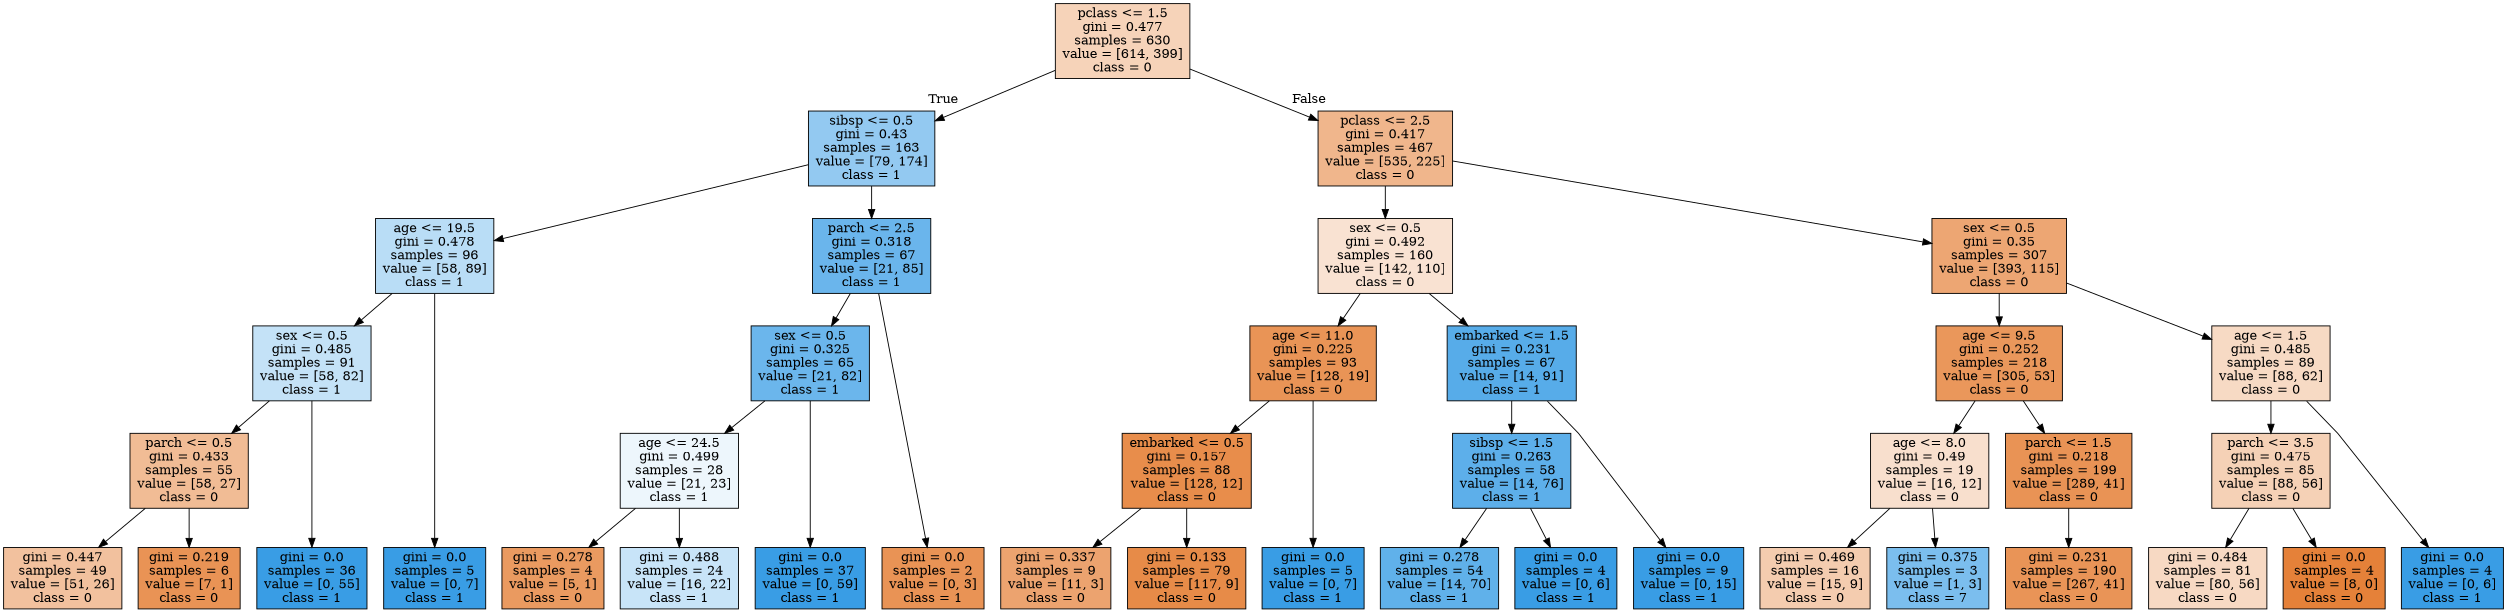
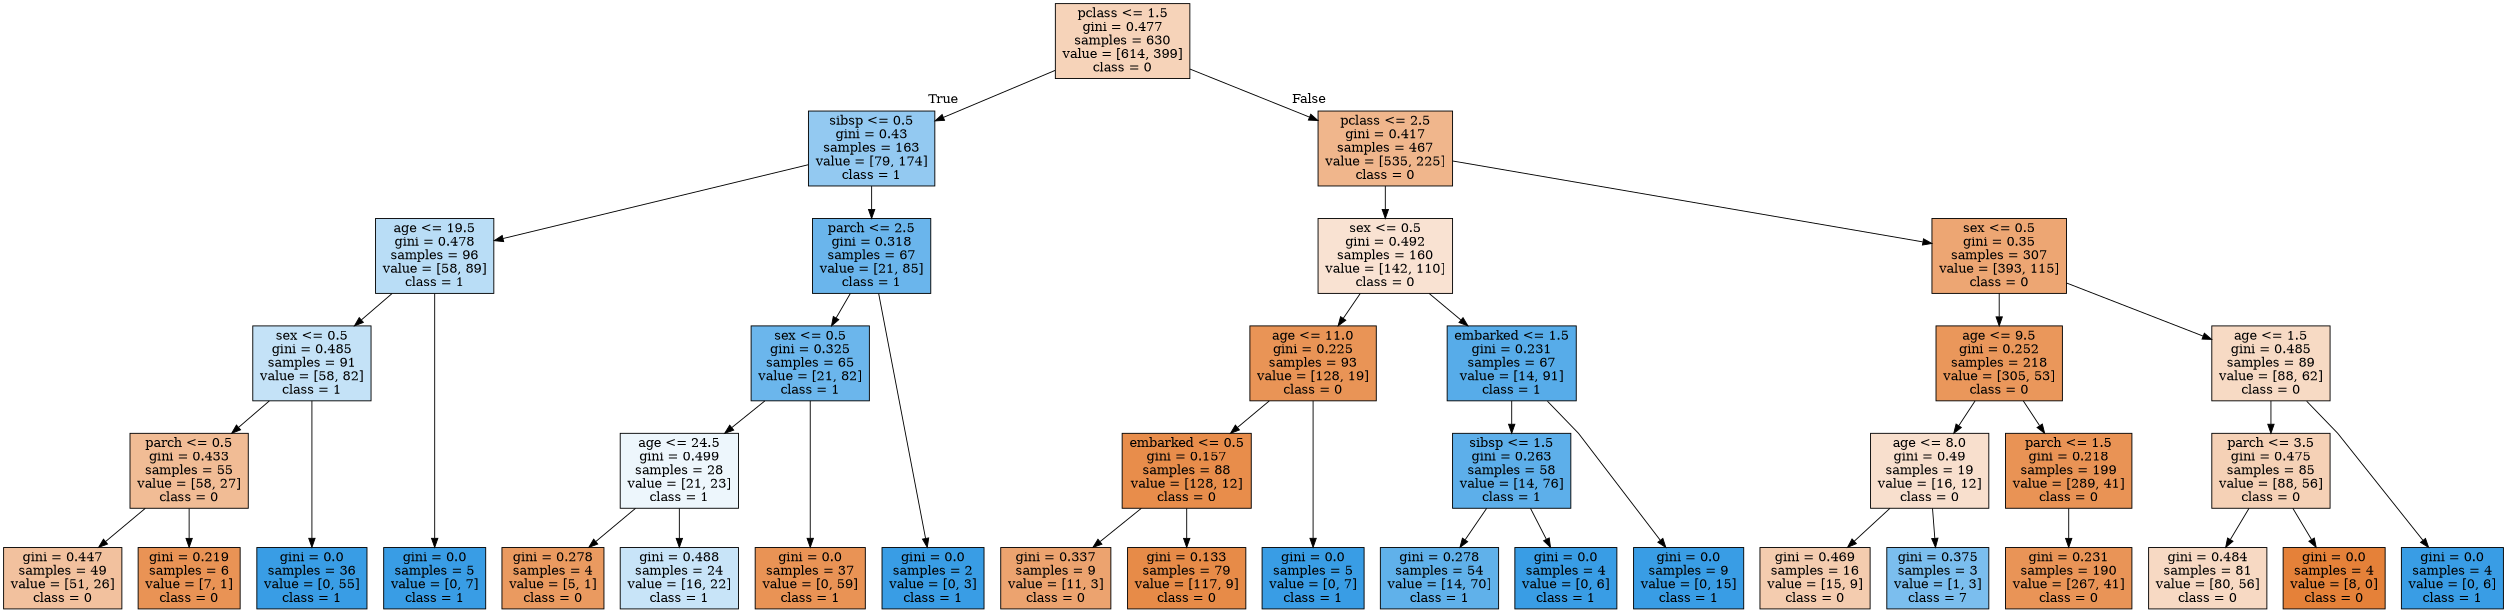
  digraph {
    ranksep=equally
    splines=polyline
    node [color=black fillcolor="#399de5ff" shape=box style=filled]
    n1 [fillcolor="#e5813959" label="pclass <= 1.5\ngini = 0.477\nsamples = 630\nvalue = [614, 399]\nclass = 0"]
    n2 [fillcolor="#399de58b" label="sibsp <= 0.5\ngini = 0.43\nsamples = 163\nvalue = [79, 174]\nclass = 1"]
    n3 [fillcolor="#e5813994" label="pclass <= 2.5\ngini = 0.417\nsamples = 467\nvalue = [535, 225]\nclass = 0"]
    n4 [fillcolor="#399de559" label="age <= 19.5\ngini = 0.478\nsamples = 96\nvalue = [58, 89]\nclass = 1"]
    n5 [fillcolor="#399de5c0" label="parch <= 2.5\ngini = 0.318\nsamples = 67\nvalue = [21, 85]\nclass = 1"]
    n6 [fillcolor="#e5813939" label="sex <= 0.5\ngini = 0.492\nsamples = 160\nvalue = [142, 110]\nclass = 0"]
    n7 [fillcolor="#e58139b4" label="sex <= 0.5\ngini = 0.35\nsamples = 307\nvalue = [393, 115]\nclass = 0"]
    n8 [fillcolor="#399de54b" label="sex <= 0.5\ngini = 0.485\nsamples = 91\nvalue = [58, 82]\nclass = 1"]
    n9 [fillcolor="#399de5be" label="sex <= 0.5\ngini = 0.325\nsamples = 65\nvalue = [21, 82]\nclass = 1"]
    n10 [fillcolor="#e58139d9" label="age <= 11.0\ngini = 0.225\nsamples = 93\nvalue = [128, 19]\nclass = 0"]
    n11 [fillcolor="#399de5d8" label="embarked <= 1.5\ngini = 0.231\nsamples = 67\nvalue = [14, 91]\nclass = 1"]
    n12 [fillcolor="#e58139d3" label="age <= 9.5\ngini = 0.252\nsamples = 218\nvalue = [305, 53]\nclass = 0"]
    n13 [fillcolor="#e581394b" label="age <= 1.5\ngini = 0.485\nsamples = 89\nvalue = [88, 62]\nclass = 0"]
    n14 [fillcolor="#e5813988" label="parch <= 0.5\ngini = 0.433\nsamples = 55\nvalue = [58, 27]\nclass = 0"]
    n15 [fillcolor="#399de516" label="age <= 24.5\ngini = 0.499\nsamples = 28\nvalue = [21, 23]\nclass = 1"]
    n16 [fillcolor="#e58139e7" label="embarked <= 0.5\ngini = 0.157\nsamples = 88\nvalue = [128, 12]\nclass = 0"]
    n17 [fillcolor="#399de5d0" label="sibsp <= 1.5\ngini = 0.263\nsamples = 58\nvalue = [14, 76]\nclass = 1"]
    n18 [fillcolor="#e5813940" label="age <= 8.0\ngini = 0.49\nsamples = 19\nvalue = [16, 12]\nclass = 0"]
    n19 [fillcolor="#e58139db" label="parch <= 1.5\ngini = 0.218\nsamples = 199\nvalue = [289, 41]\nclass = 0"]
    n20 [fillcolor="#e581395d" label="parch <= 3.5\ngini = 0.475\nsamples = 85\nvalue = [88, 56]\nclass = 0"]
    n21 [label="gini = 0.0\nsamples = 5\nvalue = [0, 7]\nclass = 1"]
    n22 [fillcolor="#e581397d" label="gini = 0.447\nsamples = 49\nvalue = [51, 26]\nclass = 0"]
    n23 [fillcolor="#e58139db" label="gini = 0.219\nsamples = 6\nvalue = [7, 1]\nclass = 0"]
    n24 [label="gini = 0.0\nsamples = 36\nvalue = [0, 55]\nclass = 1"]
    n25 [fillcolor="#e58139cc" label="gini = 0.278\nsamples = 4\nvalue = [5, 1]\nclass = 0"]
    n26 [fillcolor="#399de546" label="gini = 0.488\nsamples = 24\nvalue = [16, 22]\nclass = 1"]
-   n27 [label="gini = 0.0\nsamples = 37\nvalue = [0, 59]\nclass = 1"]
-   n28 [fillcolor="#e58139db" label="gini = 0.0\nsamples = 2\nvalue = [0, 3]\nclass = 1"]
+   n27 [fillcolor="#e58139db" label="gini = 0.0\nsamples = 37\nvalue = [0, 59]\nclass = 1"]
+   n28 [label="gini = 0.0\nsamples = 2\nvalue = [0, 3]\nclass = 1"]
    n29 [label="gini = 0.0\nsamples = 5\nvalue = [0, 7]\nclass = 1"]
    n30 [fillcolor="#e58139b9" label="gini = 0.337\nsamples = 9\nvalue = [11, 3]\nclass = 0"]
    n31 [fillcolor="#e58139eb" label="gini = 0.133\nsamples = 79\nvalue = [117, 9]\nclass = 0"]
    n32 [label="gini = 0.0\nsamples = 9\nvalue = [0, 15]\nclass = 1"]
    n33 [fillcolor="#399de5cc" label="gini = 0.278\nsamples = 54\nvalue = [14, 70]\nclass = 1"]
    n34 [label="gini = 0.0\nsamples = 4\nvalue = [0, 6]\nclass = 1"]
    n35 [fillcolor="#e5813966" label="gini = 0.469\nsamples = 16\nvalue = [15, 9]\nclass = 0"]
    n36 [fillcolor="#399de5aa" label="gini = 0.375\nsamples = 3\nvalue = [1, 3]\nclass = 7"]
    n37 [fillcolor="#e58139d8" label="gini = 0.231\nsamples = 190\nvalue = [267, 41]\nclass = 0"]
    n38 [label="gini = 0.0\nsamples = 4\nvalue = [0, 6]\nclass = 1"]
    n39 [fillcolor="#e581394d" label="gini = 0.484\nsamples = 81\nvalue = [80, 56]\nclass = 0"]
    n40 [fillcolor="#e58139ff" label="gini = 0.0\nsamples = 4\nvalue = [8, 0]\nclass = 0"]
    subgraph sub_1 {
      rank=same
      n1
    }
    subgraph sub_2 {
      rank=same
      n2
      n3
    }
    subgraph sub_3 {
      rank=same
      n4
      n5
      n6
      n7
    }
    subgraph sub_4 {
      rank=same
      n8
      n9
      n10
      n11
      n12
      n13
    }
    subgraph sub_5 {
      rank=same
      n14
      n15
      n16
      n17
      n18
      n19
      n20
    }
    subgraph sub_6 {
      rank=same
      n21
      n22
      n23
      n24
      n25
      n26
      n27
      n28
      n29
      n30
      n31
      n32
      n33
      n34
      n35
      n36
      n37
      n38
      n39
      n40
    }
    n1 -> n2 [headlabel=True labelangle=45 labeldistance=2.5]
    n1 -> n3 [headlabel=False labelangle=-45 labeldistance=2.5]
    n2 -> n4
    n2 -> n5
    n3 -> n6
    n3 -> n7
    n4 -> n8
    n4 -> n21
    n5 -> n9
    n5 -> n28
    n6 -> n10
    n6 -> n11
    n7 -> n12
    n7 -> n13
    n8 -> n14
    n8 -> n24
    n9 -> n15
    n9 -> n27
    n10 -> n16
    n10 -> n29
    n11 -> n17
    n11 -> n32
    n12 -> n18
    n12 -> n19
    n13 -> n20
    n13 -> n38
    n14 -> n22
    n14 -> n23
    n15 -> n25
    n15 -> n26
    n16 -> n30
    n16 -> n31
    n17 -> n33
    n17 -> n34
    n18 -> n35
    n18 -> n36
    n19 -> n37
    n20 -> n39
    n20 -> n40
  }
